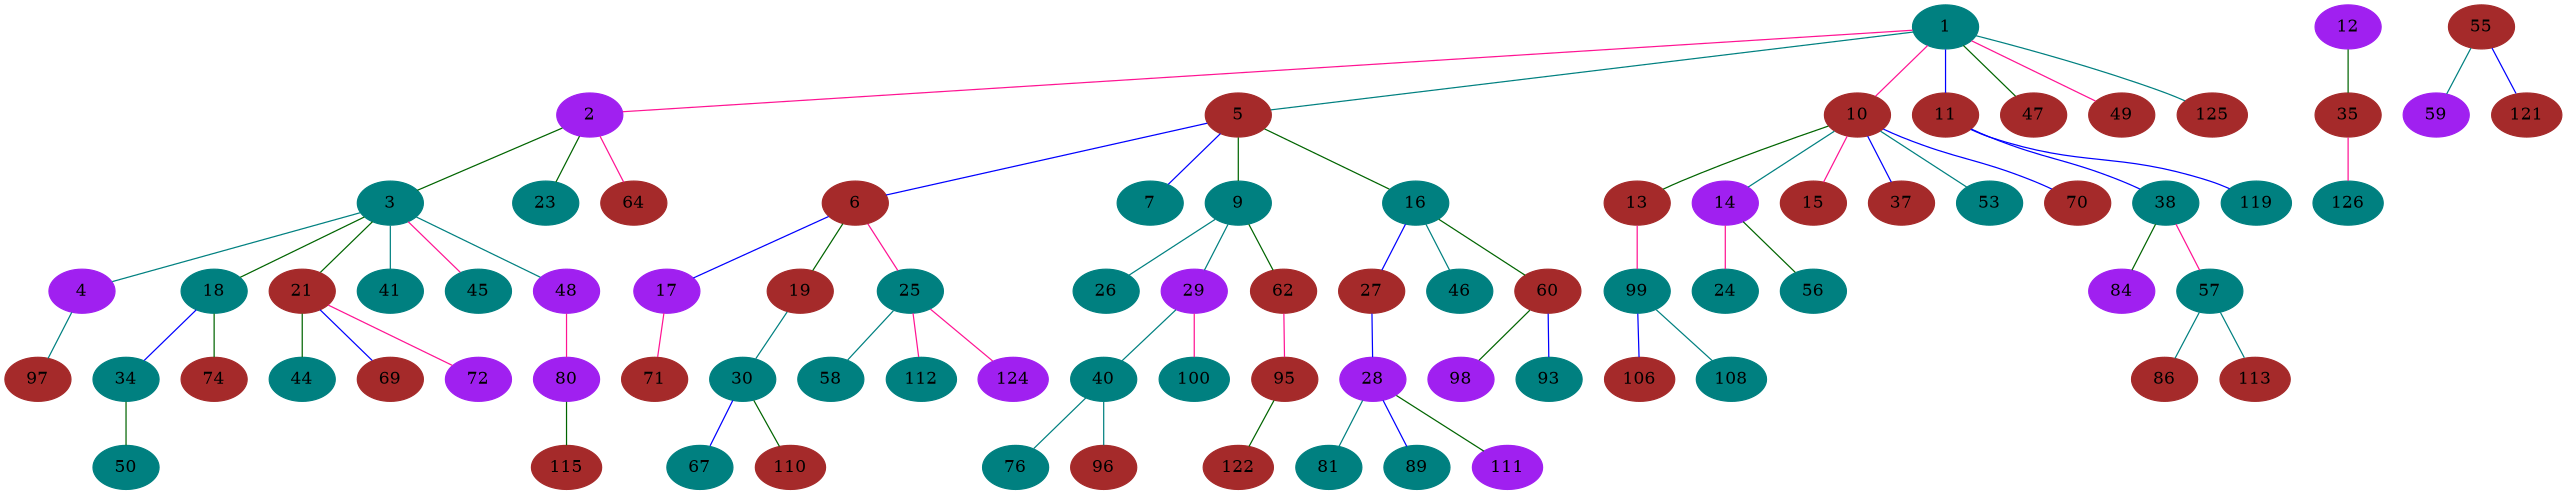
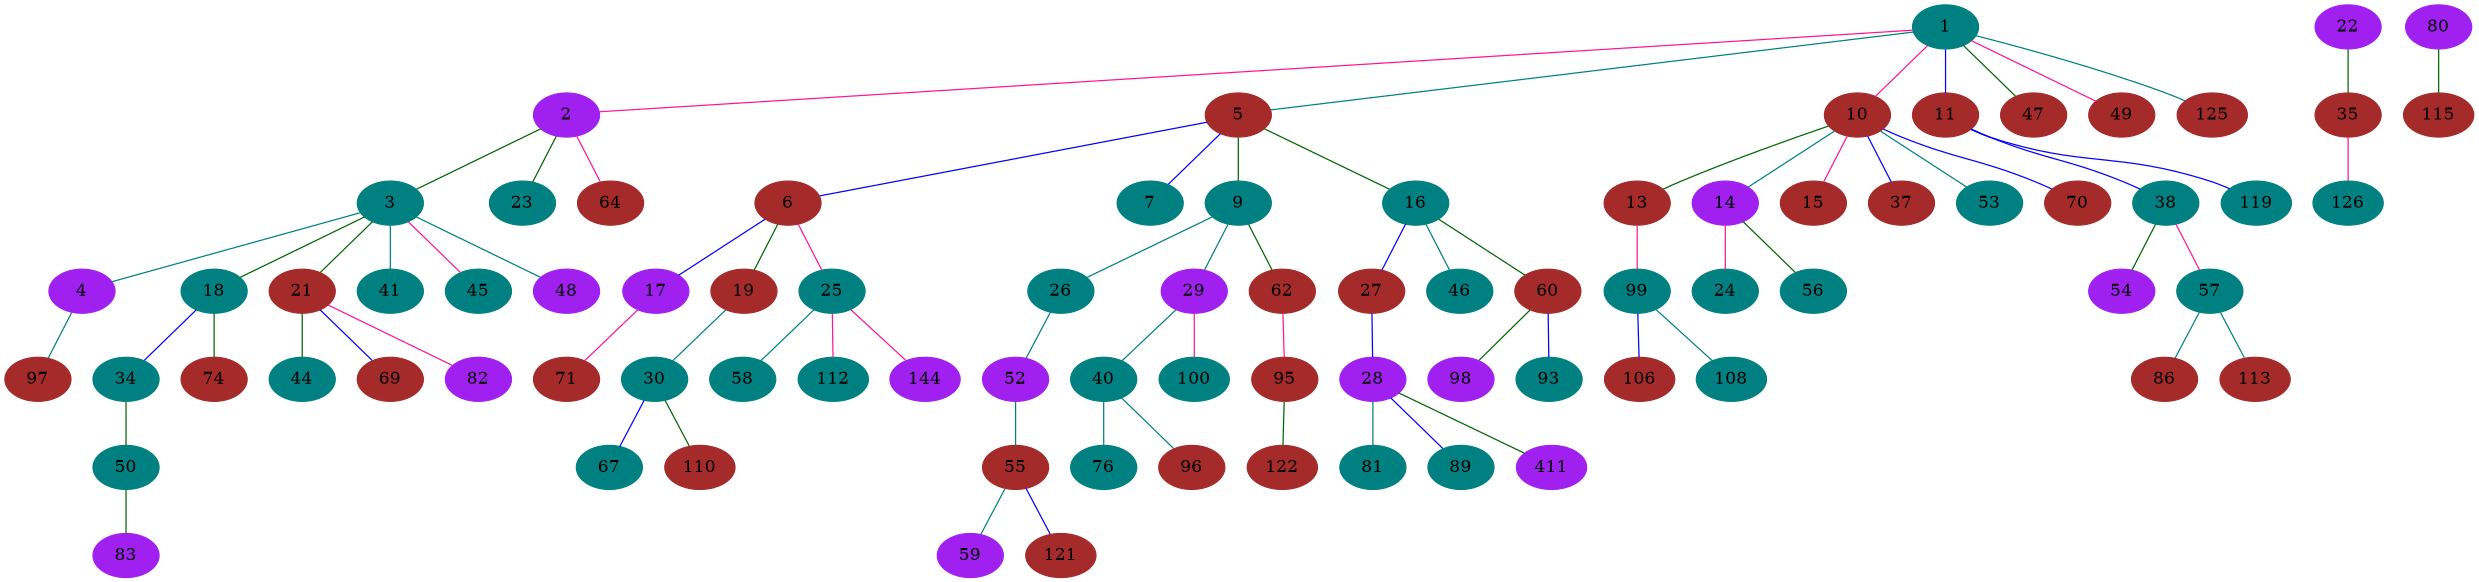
  graph {
    node [color=teal style=filled]
    edge [color=teal]
    1 [super="+85"]
    2 [color=purple]
    5 [color=brown super="+8"]
    10 [color=brown super="+12"]
    11 [color=brown super="+33"]
    47 [color=brown]
    49 [color=brown]
    125 [color=brown]
    3 [super="+31"]
    23 [super="+61"]
    64 [color=brown]
    6 [color=brown super="+42"]
    7 [super="+51"]
    9 [super="+68"]
    16 [super="+32"]
    13 [color=brown super="+36"]
    14 [color=purple super="+87"]
    15 [color=brown super="+63"]
    37 [color=brown super="+91"]
    53
    70 [color=brown super="+109"]
    38
    119
    4 [color=purple]
    18
    21 [color=brown super="+101"]
    41 [super="+90"]
    45
    48 [color=purple super="+102"]
-   22 [color=purple label=12]
+   22 [color=purple]
    35 [color=brown]
    97 [color=brown super="+117"]
    34 [super="+105"]
    74 [color=brown super="+77"]
    44
    69 [color=brown]
-   82 [color=purple label=72]
+   82 [color=purple]
    n38 [color=purple label=80]
    17 [color=purple super="+94"]
    19 [color=brown super="+20"]
    25 [super="+78"]
    26 [super="+103"]
    29 [color=purple super="+80"]
    62 [color=brown super="+66"]
    27 [color=brown super="+65"]
    46
    60 [color=brown super="+72"]
    71 [color=brown super="+118"]
    30 [super="+43"]
    58
    112
-   124 [color=purple]
+   124 [color=purple label=144]
+   52 [color=purple super="+73"]
    40 [super="+98"]
    100
    95 [color=brown]
    99 [super="+104"]
    24 [super="+39"]
    56
-   54 [color=purple label=84]
+   54 [color=purple]
    57 [super="+114"]
    106 [color=brown]
    108
    28 [color=purple super="+79"]
    n65 [color=purple label=98]
    93
    50 [super="+75"]
    67
    110 [color=brown]
    126 [super="+127"]
    55 [color=brown super="+107"]
    81
    89 [super="+120"]
-   111 [color=purple]
+   111 [color=purple label=411]
    76
    96 [color=brown]
+   83 [color=purple super="+92"]
    86 [color=brown]
    113 [color=brown]
    115 [color=brown super="+123"]
    59 [color=purple]
    121 [color=brown]
    122 [color=brown]
    1 -- 2 [color=deeppink]
    1 -- 5
    1 -- 10 [color=deeppink]
    1 -- 11 [color=blue]
    1 -- 47 [color=darkgreen]
    1 -- 49 [color=deeppink]
    1 -- 125
    2 -- 3 [color=darkgreen]
    2 -- 23 [color=darkgreen]
    2 -- 64 [color=deeppink]
    5 -- 6 [color=blue]
    5 -- 7 [color=blue]
    5 -- 9 [color=darkgreen]
    5 -- 16 [color=darkgreen]
    10 -- 13 [color=darkgreen]
    10 -- 14
    10 -- 15 [color=deeppink]
    10 -- 37 [color=blue]
    10 -- 53
    10 -- 70 [color=blue]
    11 -- 38 [color=blue]
    11 -- 119 [color=blue]
    3 -- 4
    3 -- 18 [color=darkgreen]
    3 -- 21 [color=darkgreen]
    3 -- 41
    3 -- 45 [color=deeppink]
    3 -- 48
    6 -- 17 [color=blue]
    6 -- 19 [color=darkgreen]
    6 -- 25 [color=deeppink]
    9 -- 26
    9 -- 29
    9 -- 62 [color=darkgreen]
    16 -- 27 [color=blue]
    16 -- 46
    16 -- 60 [color=darkgreen]
    13 -- 99 [color=deeppink]
    14 -- 24 [color=deeppink]
    14 -- 56 [color=darkgreen]
    38 -- 54 [color=darkgreen]
    38 -- 57 [color=deeppink]
    4 -- 97
    18 -- 34 [color=blue]
    18 -- 74 [color=darkgreen]
    21 -- 44 [color=darkgreen]
    21 -- 69 [color=blue]
    21 -- 82 [color=deeppink]
-   48 -- n38 [color=deeppink]
    22 -- 35 [color=darkgreen]
    35 -- 126 [color=deeppink]
    34 -- 50 [color=darkgreen]
    n38 -- 115 [color=darkgreen]
    17 -- 71 [color=deeppink]
    19 -- 30
    25 -- 58
    25 -- 112 [color=deeppink]
    25 -- 124 [color=deeppink]
+   26 -- 52
    29 -- 40
    29 -- 100 [color=deeppink]
    62 -- 95 [color=deeppink]
    27 -- 28 [color=blue]
    60 -- n65 [color=darkgreen]
    60 -- 93 [color=blue]
    30 -- 67 [color=blue]
    30 -- 110 [color=darkgreen]
+   52 -- 55
    40 -- 76
    40 -- 96
    95 -- 122 [color=darkgreen]
    99 -- 106 [color=blue]
    99 -- 108
    57 -- 86
    57 -- 113
    28 -- 81
    28 -- 89 [color=blue]
    28 -- 111 [color=darkgreen]
+   50 -- 83 [color=darkgreen]
    55 -- 59
    55 -- 121 [color=blue]
  }
